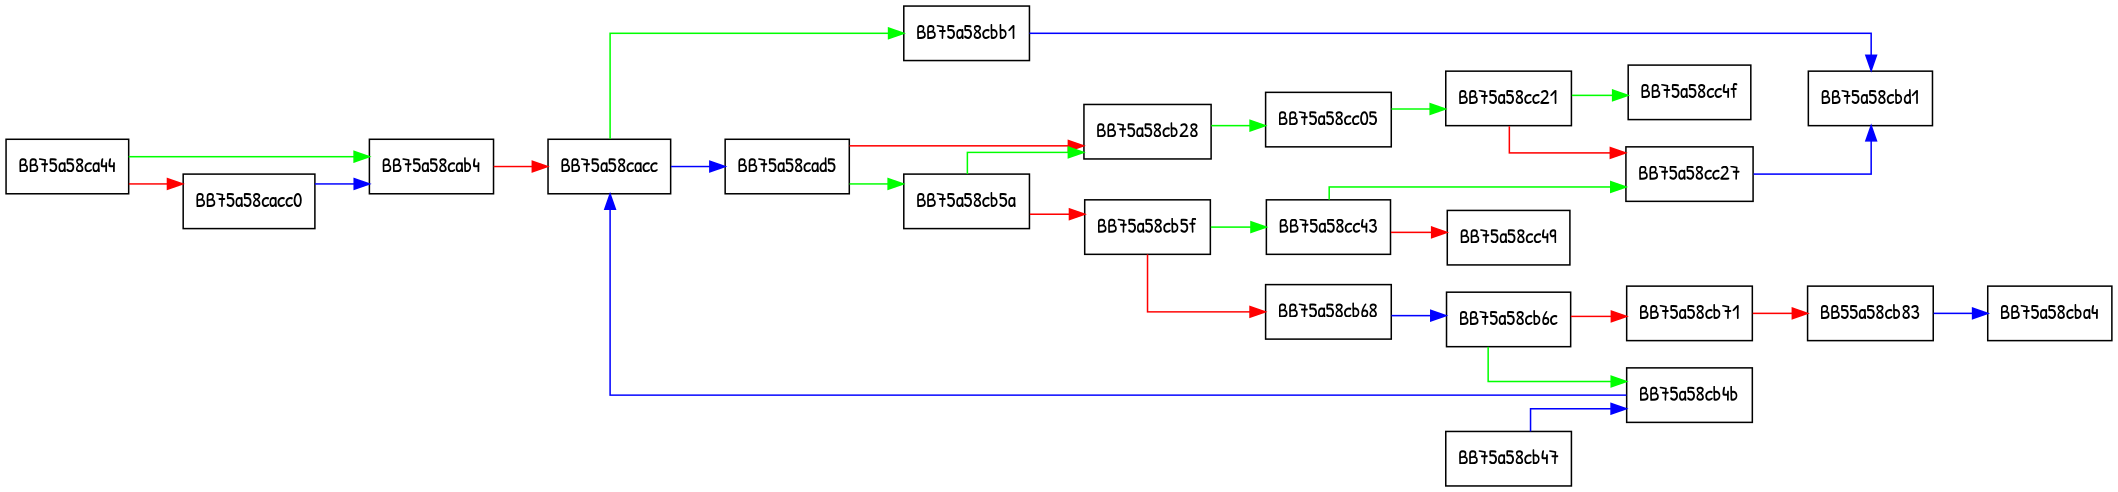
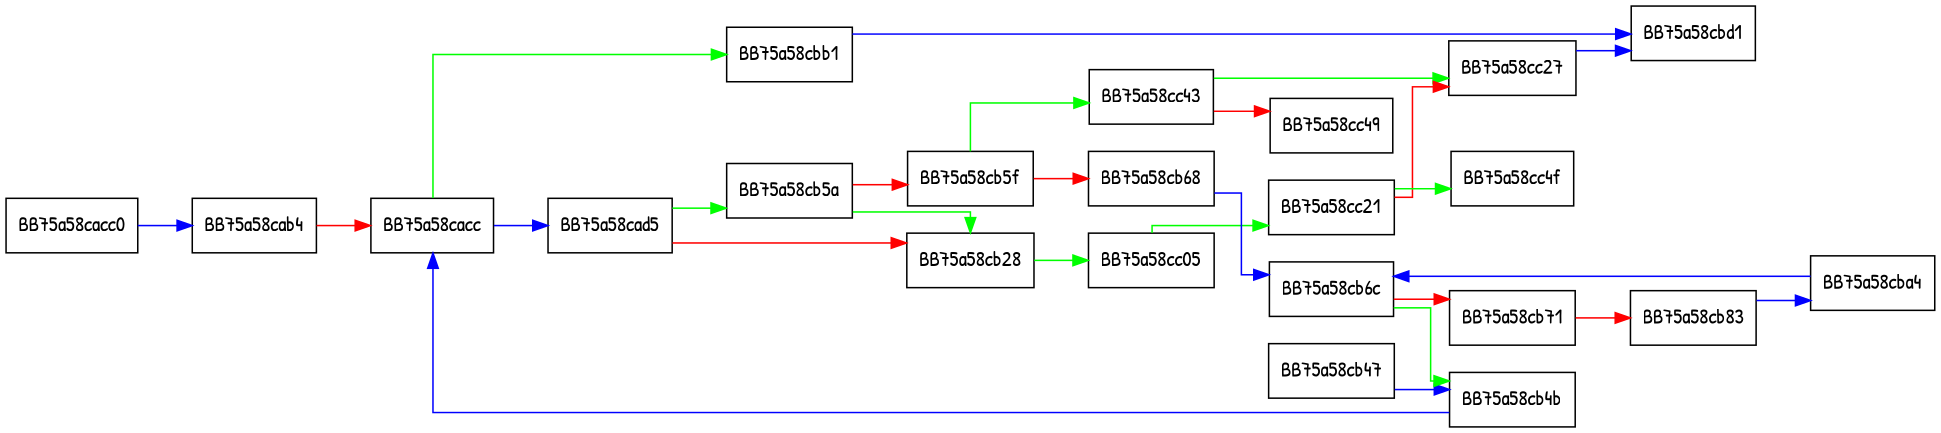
  digraph {
    fontname="Patrick Hand"
    rankdir=LR
    splines=ortho
    node [fontname="Patrick Hand" shape=box]
    edge [color=green fontname="Patrick Hand"]
-   BB75a58ca44
    BB75a58cab4
    n3 [label=BB75a58cacc0]
    BB75a58cacc
    BB75a58cbb1
    BB75a58cad5
    BB75a58cbd1
    BB75a58cb5a
    BB75a58cb28
    BB75a58cb5f
    BB75a58cc05
    BB75a58cc43
    BB75a58cb68
    BB75a58cc21
    BB75a58cc27
    BB75a58cc4f
    BB75a58cb47
    BB75a58cb4b
    BB75a58cc49
    BB75a58cb6c
    BB75a58cb71
-   BB75a58cb83 [label=BB55a58cb83]
+   BB75a58cb83
    BB75a58cba4
-   BB75a58ca44 -> BB75a58cab4
-   BB75a58ca44 -> n3 [color=red]
    BB75a58cab4 -> BB75a58cacc [color=red]
    n3 -> BB75a58cab4 [color=blue]
    BB75a58cacc -> BB75a58cbb1
    BB75a58cacc -> BB75a58cad5 [color=blue]
    BB75a58cbb1 -> BB75a58cbd1 [color=blue]
    BB75a58cad5 -> BB75a58cb5a
    BB75a58cad5 -> BB75a58cb28 [color=red]
    BB75a58cb5a -> BB75a58cb28
    BB75a58cb5a -> BB75a58cb5f [color=red]
    BB75a58cb28 -> BB75a58cc05
    BB75a58cb5f -> BB75a58cc43
    BB75a58cb5f -> BB75a58cb68 [color=red]
    BB75a58cc05 -> BB75a58cc21
    BB75a58cc43 -> BB75a58cc27
    BB75a58cc43 -> BB75a58cc49 [color=red]
    BB75a58cb68 -> BB75a58cb6c [color=blue]
    BB75a58cc21 -> BB75a58cc27 [color=red]
    BB75a58cc21 -> BB75a58cc4f
    BB75a58cc27 -> BB75a58cbd1 [color=blue]
    BB75a58cb47 -> BB75a58cb4b [color=blue]
    BB75a58cb4b -> BB75a58cacc [color=blue]
    BB75a58cb6c -> BB75a58cb4b
    BB75a58cb6c -> BB75a58cb71 [color=red]
    BB75a58cb71 -> BB75a58cb83 [color=red]
    BB75a58cb83 -> BB75a58cba4 [color=blue]
+   BB75a58cba4 -> BB75a58cb6c [color=blue]
  }
